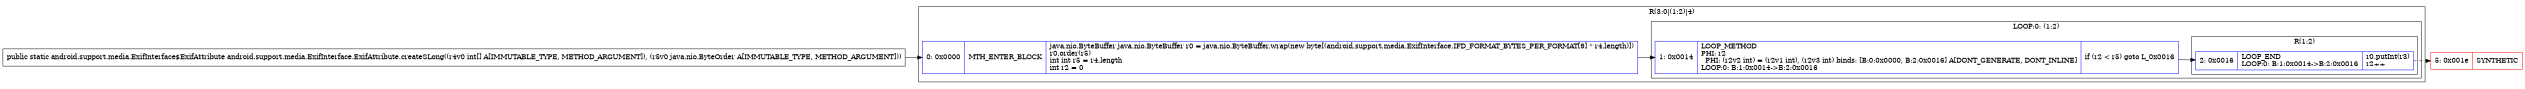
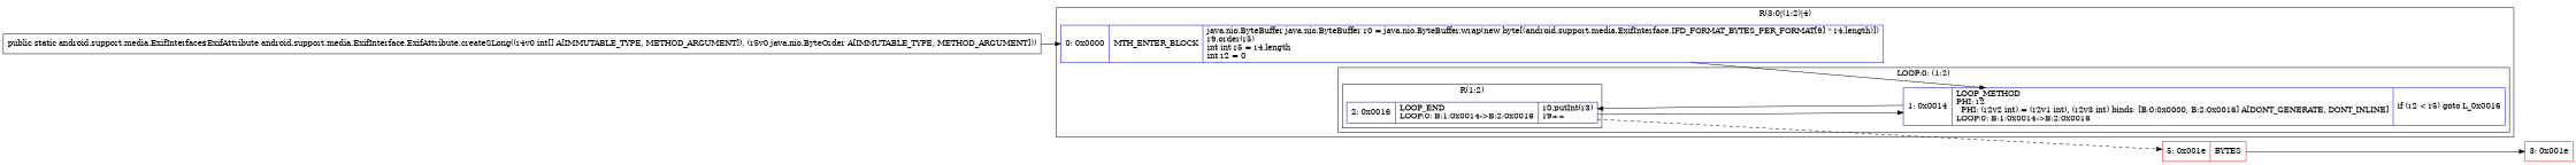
  digraph {
    rankdir=LR
    node [color=blue shape=record]
-   n1 [label="{2\:\ 0x0016|LOOP_END\lLOOP:0: B:1:0x0014\-\>B:2:0x0016\l|r0.putInt(r3)\lr2++\l}"]
+   n1 [label="{2\:\ 0x0016|LOOP_END\lLOOP:0: B:1:0x0014\-\>B:2:0x0016\l|r0.putInt(r3)\lr9++\l}"]
    n2 [label="{1\:\ 0x0014|LOOP_METHOD\lPHI: r2 \l  PHI: (r2v2 int) = (r2v1 int), (r2v3 int) binds: [B:0:0x0000, B:2:0x0016] A[DONT_GENERATE, DONT_INLINE]\lLOOP:0: B:1:0x0014\-\>B:2:0x0016\l|if (r2 \< r5) goto L_0x0016\l}"]
-   n3 [label="{0\:\ 0x0000|MTH_ENTER_BLOCK\l|java.nio.ByteBuffer java.nio.ByteBuffer r0 = java.nio.ByteBuffer.wrap(new byte[(android.support.media.ExifInterface.IFD_FORMAT_BYTES_PER_FORMAT[9] * r4.length)])\lr0.order(r5)\lint int r5 = r4.length\lint r2 = 0\l}"]
-   n4 [color=red label="{5\:\ 0x001e|SYNTHETIC\l}"]
+   n3 [label="{0\:\ 0x0000|MTH_ENTER_BLOCK\l|java.nio.ByteBuffer java.nio.ByteBuffer r0 = java.nio.ByteBuffer.wrap(new byte[(android.support.media.ExifInterface.IFD_FORMAT_BYTES_PER_FORMAT[9] * r4.length)])\lr9.order(r5)\lint int r5 = r4.length\lint r2 = 0\l}"]
+   n4 [color=red label="{5\:\ 0x001e|BYTES\l}"]
+   n5 [color=red label="{3\:\ 0x001e}"]
    n6 [label="{public static android.support.media.ExifInterface$ExifAttribute android.support.media.ExifInterface.ExifAttribute.createSLong((r4v0 int[] A[IMMUTABLE_TYPE, METHOD_ARGUMENT]), (r5v0 java.nio.ByteOrder A[IMMUTABLE_TYPE, METHOD_ARGUMENT])) }" color=""]
    subgraph cluster_1 {
      label="R(3:0|(1:2)|4)"
      n3
      subgraph cluster_2 {
        label="LOOP:0: (1:2)"
        n2
        subgraph cluster_3 {
          label="R(1:2)"
          n1
        }
      }
    }
+   n1 -> n2
    n1 -> n4 [style=dashed]
    n2 -> n1
    n3 -> n2
+   n4 -> n5
    n6 -> n3
  }
